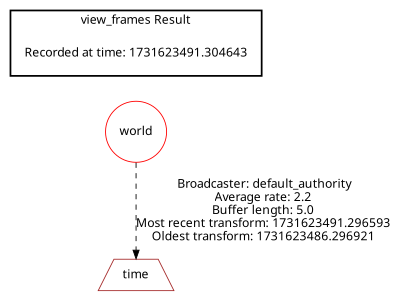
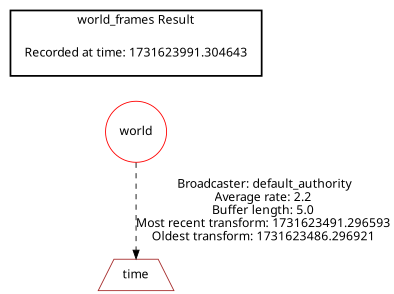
  digraph {
    fontname="Noto Sans"
    node [color=red fontname="Noto Sans"]
    edge [fontname="Noto Sans"]
-   "Recorded at time: 1731623491.304643" [shape=plaintext]
+   "Recorded at time: 1731623491.304643" [shape=plaintext label="Recorded at time: 1731623991.304643"]
    world [shape=circle]
    n3 [color=brown label=time shape=trapezium]
    subgraph cluster_1 {
      color=black
-     label="view_frames Result"
+     label="world_frames Result"
      style=bold
      "Recorded at time: 1731623491.304643"
    }
    "Recorded at time: 1731623491.304643" -> world [style=invis]
    world -> n3 [label=" Broadcaster: default_authority\nAverage rate: 2.2\nBuffer length: 5.0\nMost recent transform: 1731623491.296593\nOldest transform: 1731623486.296921\n" style=dashed]
  }
